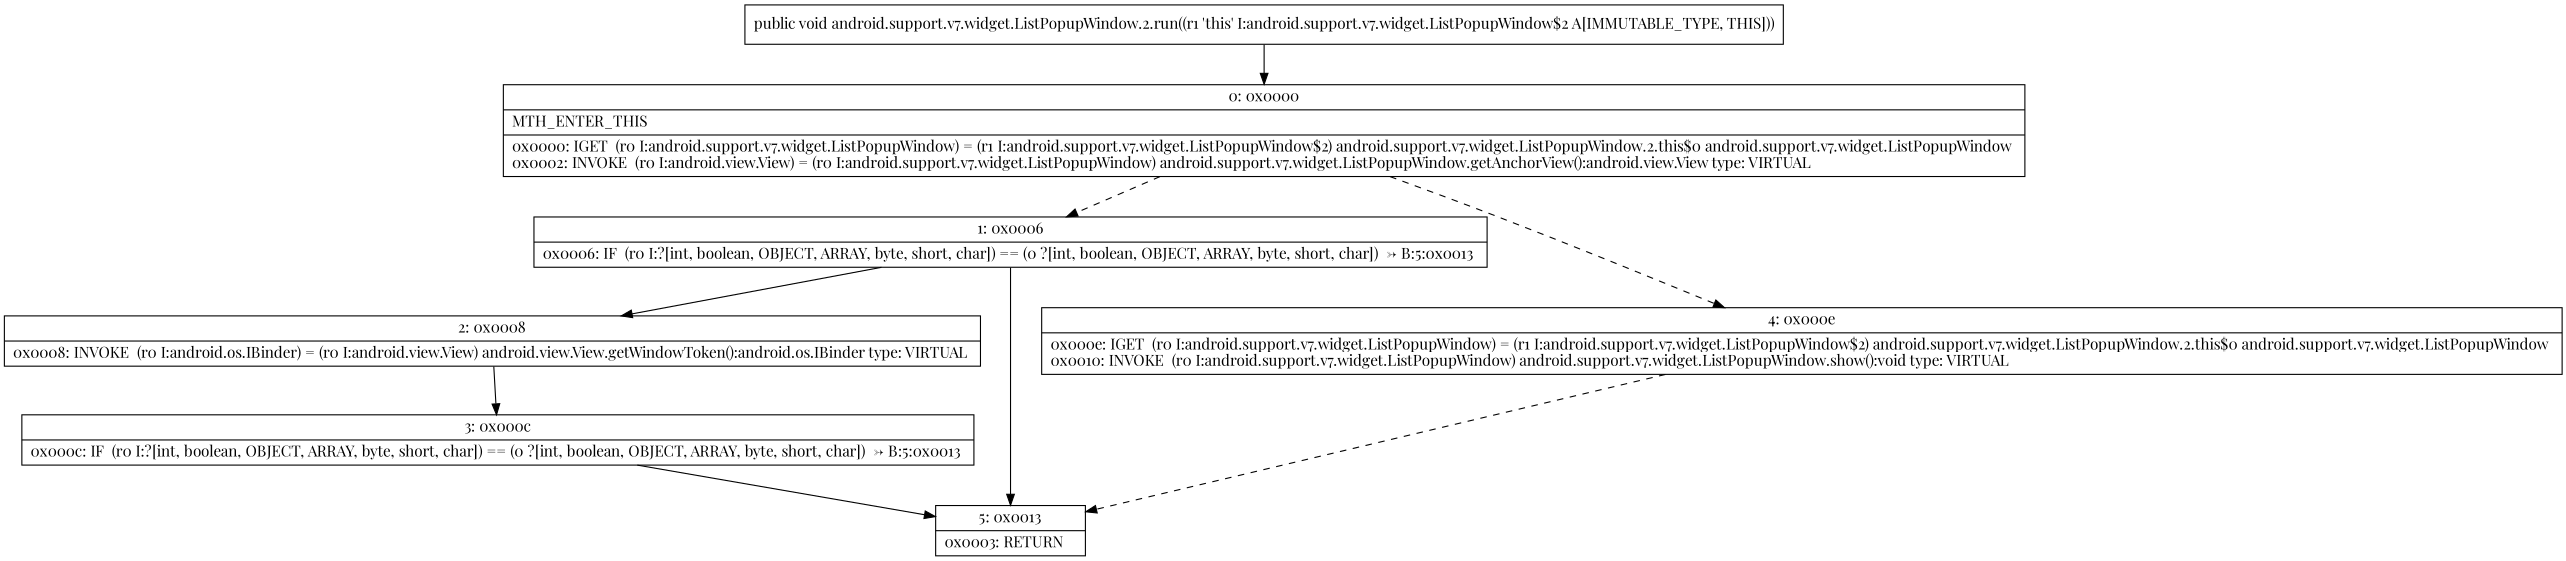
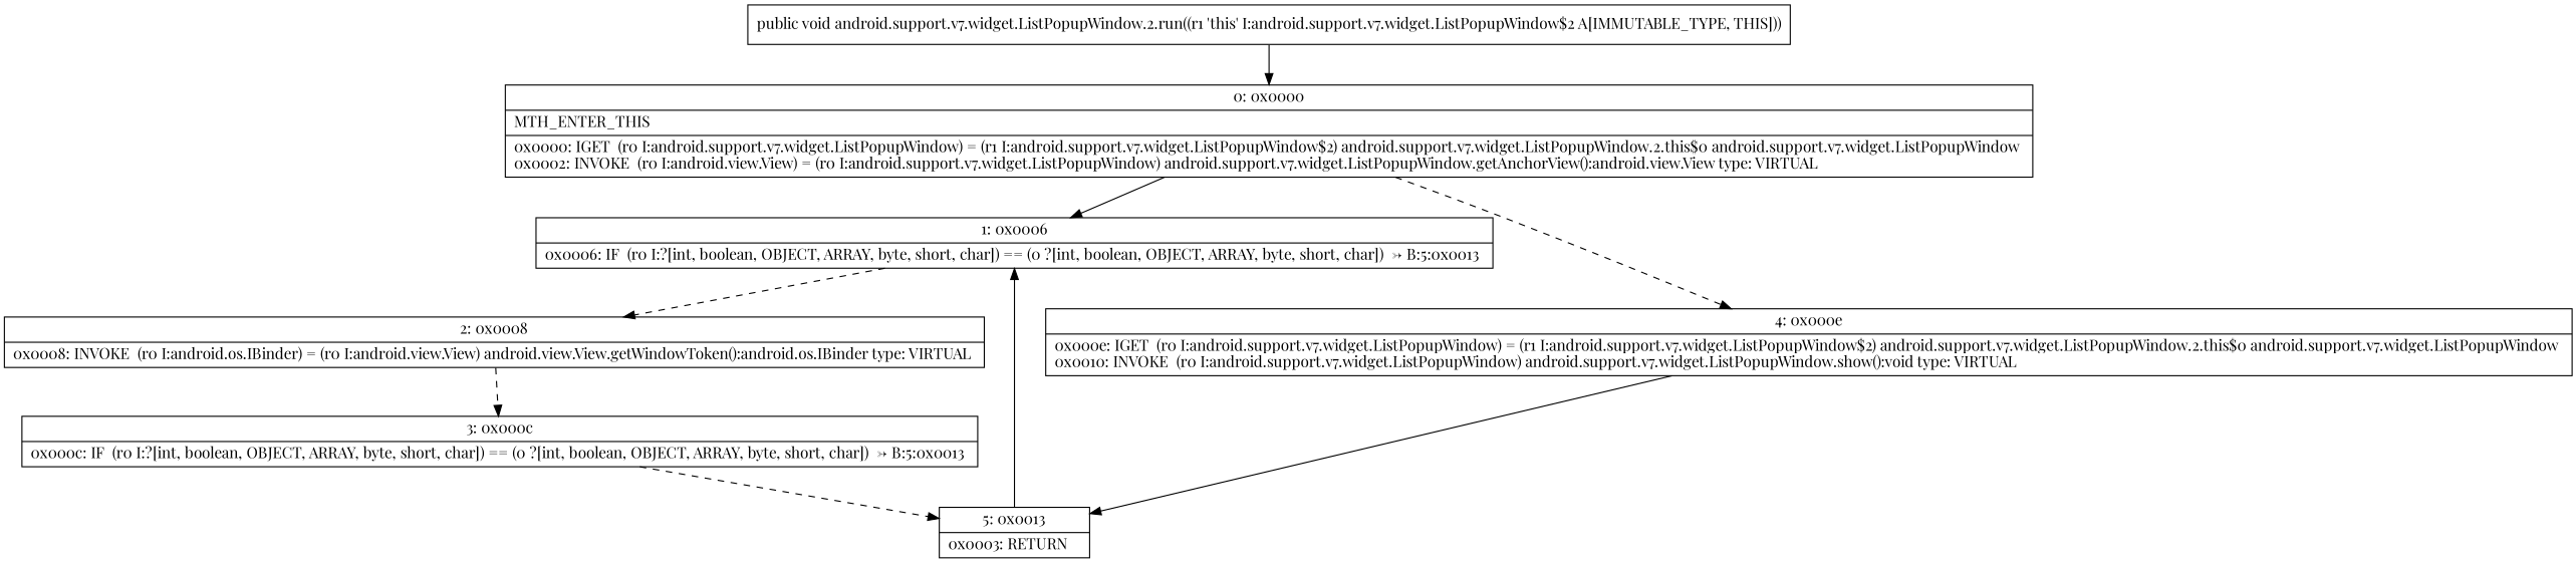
  digraph {
    fontname="Playfair Display"
    node [fontname="Playfair Display" shape=record]
    edge [fontname="Playfair Display"]
    n1 [label="{0\:\ 0x0000|MTH_ENTER_THIS\l|0x0000: IGET  (r0 I:android.support.v7.widget.ListPopupWindow) = (r1 I:android.support.v7.widget.ListPopupWindow$2) android.support.v7.widget.ListPopupWindow.2.this$0 android.support.v7.widget.ListPopupWindow \l0x0002: INVOKE  (r0 I:android.view.View) = (r0 I:android.support.v7.widget.ListPopupWindow) android.support.v7.widget.ListPopupWindow.getAnchorView():android.view.View type: VIRTUAL \l}"]
    n2 [label="{1\:\ 0x0006|0x0006: IF  (r0 I:?[int, boolean, OBJECT, ARRAY, byte, short, char]) == (0 ?[int, boolean, OBJECT, ARRAY, byte, short, char])  \-\> B:5:0x0013 \l}"]
    n3 [label="{4\:\ 0x000e|0x000e: IGET  (r0 I:android.support.v7.widget.ListPopupWindow) = (r1 I:android.support.v7.widget.ListPopupWindow$2) android.support.v7.widget.ListPopupWindow.2.this$0 android.support.v7.widget.ListPopupWindow \l0x0010: INVOKE  (r0 I:android.support.v7.widget.ListPopupWindow) android.support.v7.widget.ListPopupWindow.show():void type: VIRTUAL \l}"]
    n4 [label="{2\:\ 0x0008|0x0008: INVOKE  (r0 I:android.os.IBinder) = (r0 I:android.view.View) android.view.View.getWindowToken():android.os.IBinder type: VIRTUAL \l}"]
    n5 [label="{5\:\ 0x0013|0x0003: RETURN   \l}"]
    n6 [label="{3\:\ 0x000c|0x000c: IF  (r0 I:?[int, boolean, OBJECT, ARRAY, byte, short, char]) == (0 ?[int, boolean, OBJECT, ARRAY, byte, short, char])  \-\> B:5:0x0013 \l}"]
    n7 [label="{public void android.support.v7.widget.ListPopupWindow.2.run((r1 'this' I:android.support.v7.widget.ListPopupWindow$2 A[IMMUTABLE_TYPE, THIS])) }"]
-   n1 -> n2 [style=dashed]
+   n1 -> n2
    n1 -> n3 [style=dashed]
-   n2 -> n4 [style=solid]
-   n2 -> n5
-   n3 -> n5 [style=dashed]
-   n4 -> n6
-   n6 -> n5
+   n2 -> n4 [style=dashed]
+   n5 -> n2
+   n3 -> n5
+   n4 -> n6 [style=dashed]
+   n6 -> n5 [style=dashed]
    n7 -> n1
  }
